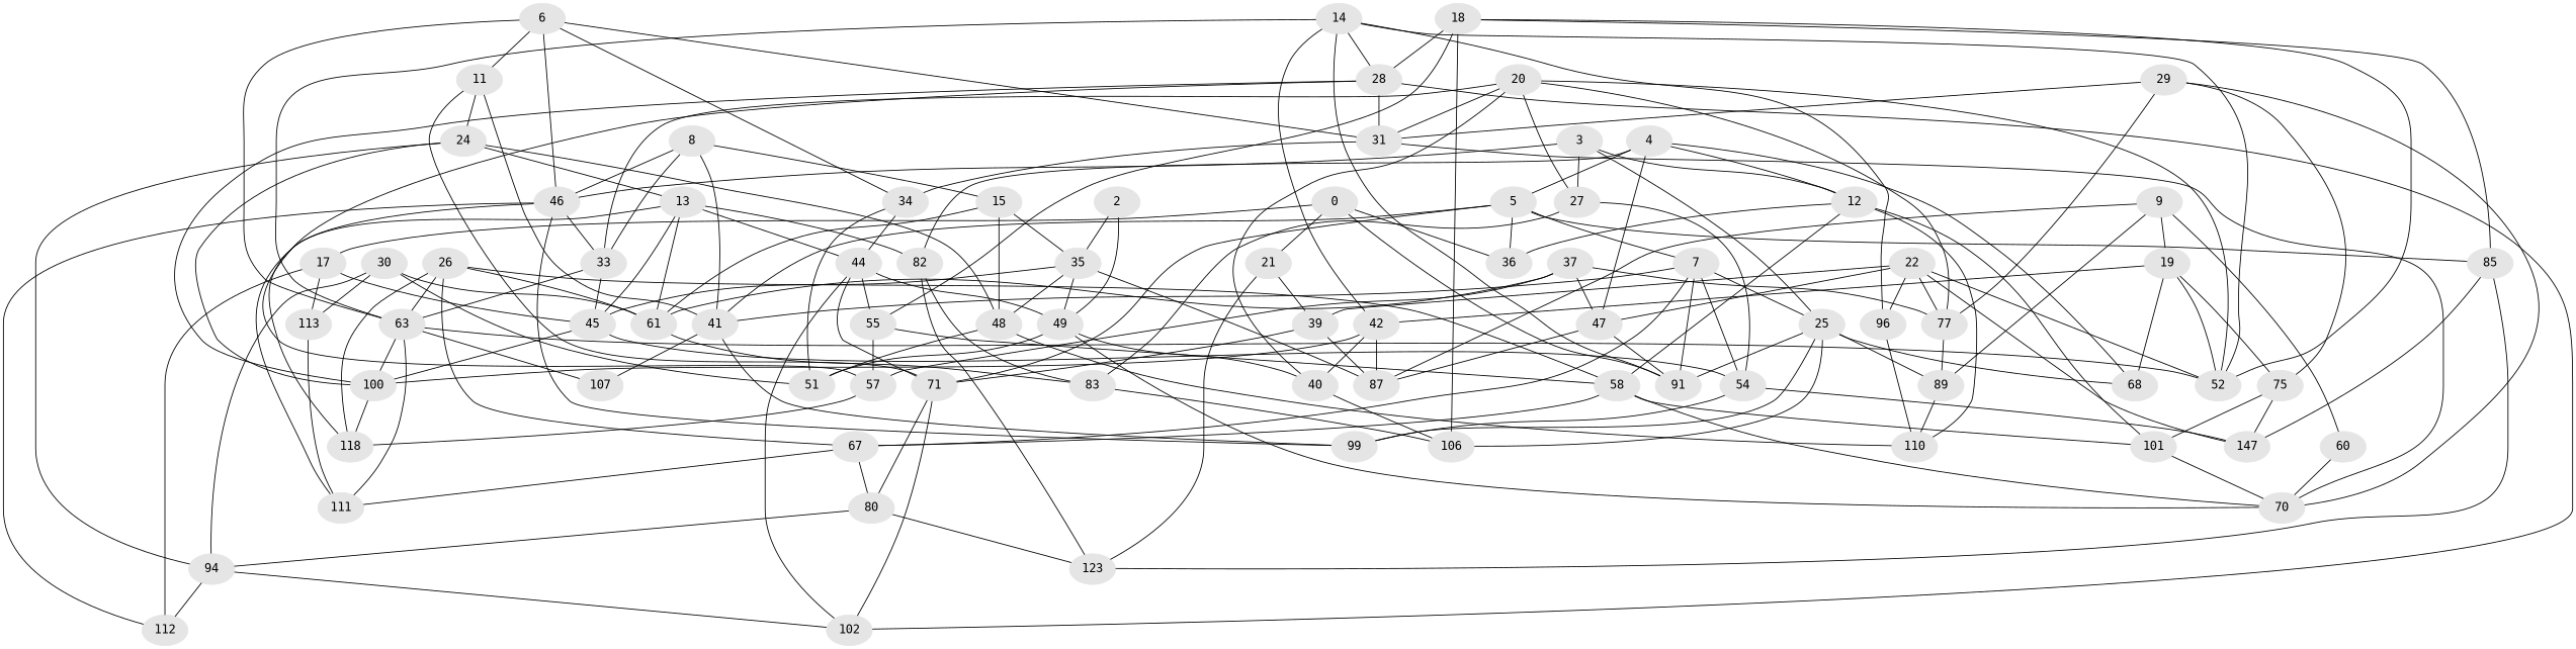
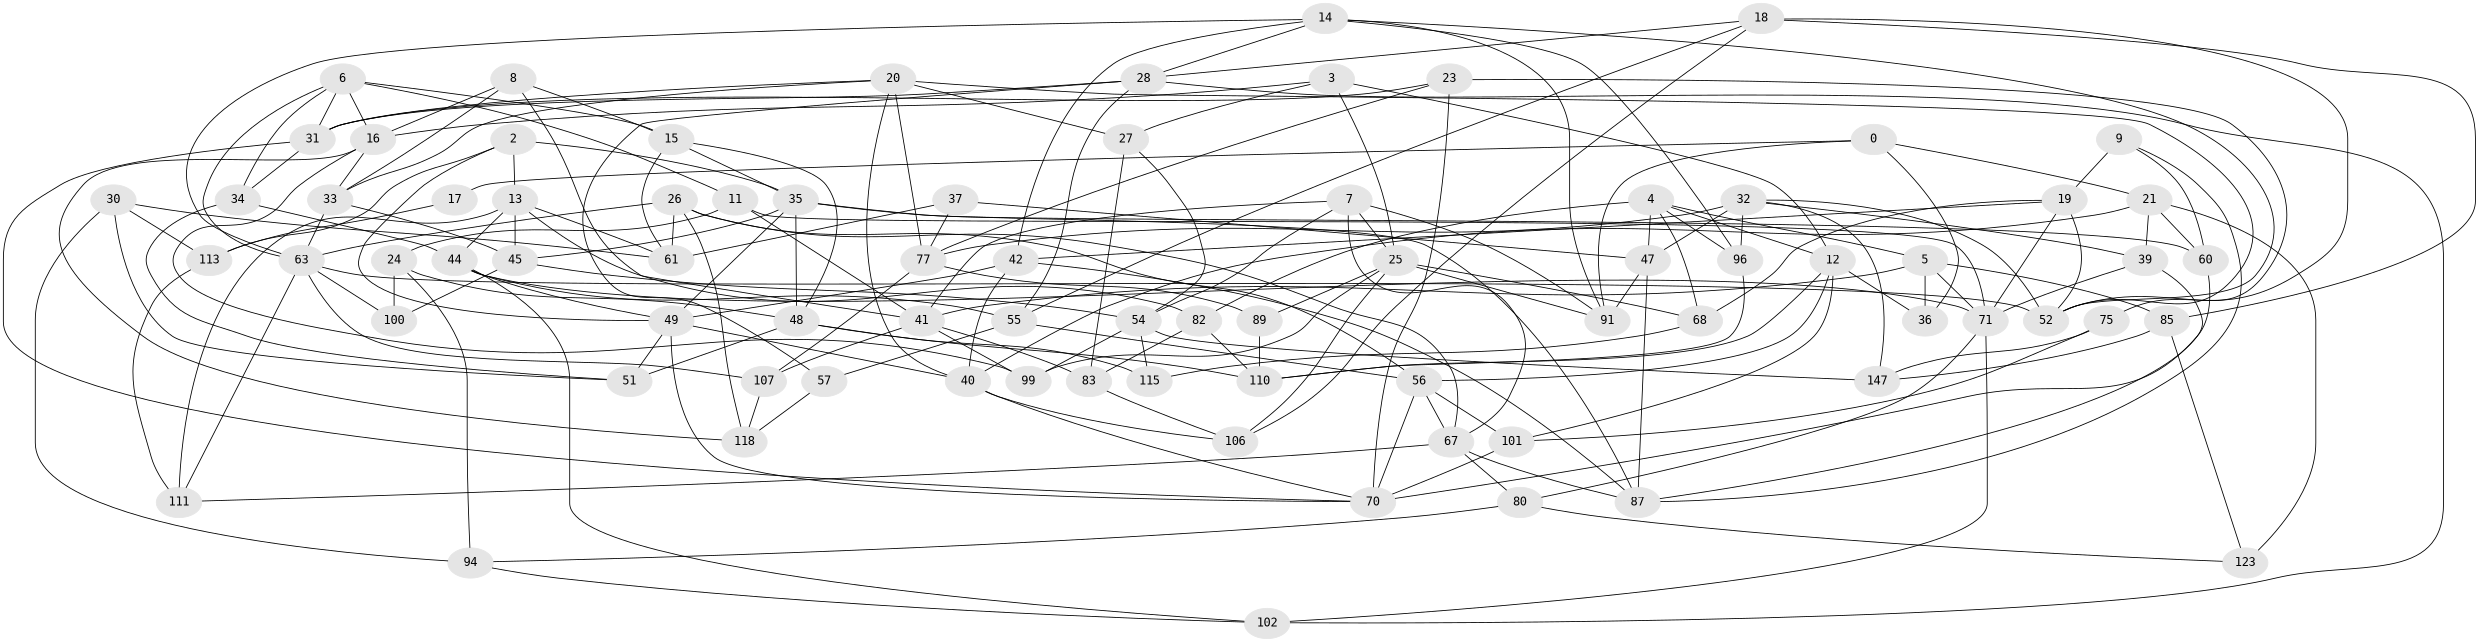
  graph {
    fontname="DejaVu Sans Mono"
    node [color=gray90 fontname="DejaVu Sans Mono" style=filled]
    edge [fontname="DejaVu Sans Mono"]
    n1 [label=0]
    n2 [label=17]
    21 [super="+32"]
    36
    91 [super="+128"]
    n6 [label=113]
    45 [super="+125"]
-   112
    60 [super="+69"]
    n10 [label=40 super="+84"]
    39
    123
    13 [super="+17"]
    82
    44 [super="+46"]
    61 [super="+86"]
    n17 [label=111]
    2
    35 [super="+74"]
    49 [super="+64"]
    87 [super="+127"]
    n22 [label=48 super="+76"]
    70 [super="+73"]
    51
    12 [super="+90"]
    101
    110 [super="+121"]
-   58 [super="+78"]
+   58 [super="+78" label=56]
    3
-   16 [super="+103" label=46]
+   16 [super="+103"]
    25 [super="+43"]
    27 [super="+122"]
    33 [super="+56"]
    118
    99
    68 [super="+72"]
    89
    106
    54 [super="+62"]
    83
    4 [super="+59"]
    5 [super="+48"]
    47 [super="+81"]
    n44 [label=96]
    7 [super="+98"]
    41 [super="+95"]
    71 [super="+105"]
    85
+   115
    67 [super="+124"]
    107
    102
    80
    n54 [label=147]
    6 [super="+53"]
    11
    15 [super="+126"]
    31 [super="+66"]
    34
    63 [super="+96"]
    24 [super="+116"]
    52 [super="+79"]
    100
    8
    9 [super="+88"]
    19 [super="+104"]
    18 [super="+120"]
    28 [super="+97"]
    55 [super="+113"]
    42 [super="+93"]
    75
    94 [super="+108"]
    14 [super="+40"]
    57
    20 [super="+65"]
    77 [super="+109"]
-   22 [super="+111"]
-   23 [label=29]
+   22 [super="+111" label=32]
+   23
    26 [super="+29"]
    30
    37
    n1 -- n2
    n1 -- 21
    n1 -- 36
    n1 -- 91
    n2 -- n6
-   n2 -- 45
-   n2 -- 112
+   21 -- 60 [weight=2]
+   21 -- n10
    21 -- 39
    21 -- 123
    n6 -- n17
    45 -- 54
    45 -- 100
    60 -- 70
+   n10 -- 70
    n10 -- 106
    39 -- 87
    39 -- 71
    13 -- 45
    13 -- 82
    13 -- 44
    13 -- 61
    13 -- n17
-   82 -- 123
+   82 -- 110
    82 -- 83
    44 -- 49
    44 -- 71
    44 -- 102
    44 -- 55
-   61 -- 83
-   24 -- 13
+   41 -- 83
+   2 -- n6
+   2 -- 13
    2 -- 35
    2 -- 49
    35 -- 45
+   35 -- 60
    35 -- 49
    35 -- 87
    35 -- n22
    49 -- n10
    49 -- 70
    49 -- 51
    n22 -- 51
    n22 -- 110
+   n22 -- 115
    12 -- 36
    12 -- 101
    12 -- 110
    12 -- 58
    101 -- 70
    58 -- 70
    58 -- 101
    58 -- 67
    3 -- 12
    3 -- 16
    3 -- 25
    3 -- 27
-   16 -- 112
    16 -- 33
    16 -- 118
    16 -- 99
    25 -- 91
    25 -- 99
    25 -- 68
    25 -- 89
    25 -- 106
    27 -- 54
    27 -- 83
    33 -- 45
    33 -- 63
+   68 -- 115
    89 -- 110
    54 -- 99
+   54 -- 115
    54 -- n54
    83 -- 106
    4 -- 82
    4 -- 12
    4 -- 68
    4 -- 5
    4 -- 47
+   4 -- n44
    5 -- 36
-   5 -- 7
    5 -- 41
    5 -- 71
    5 -- 85
    47 -- 91
    47 -- 87
    n44 -- 110
    7 -- 91
    7 -- 25
    7 -- 54
    7 -- 41
    7 -- 67
    41 -- 99
    41 -- 107
    71 -- 102
    71 -- 80
    85 -- 123
    85 -- n54
    67 -- n17
+   67 -- 87
    67 -- 80
-   100 -- 118
+   107 -- 118
    80 -- 123
    80 -- 94
    6 -- 16
    6 -- 11
+   6 -- 15
    6 -- 31
    6 -- 34
    6 -- 63
    11 -- 41
    11 -- 71
    11 -- 24
    15 -- 61
    15 -- 35
    15 -- n22
    31 -- 70
    31 -- 34
    34 -- 44
    34 -- 51
    63 -- n17
    63 -- 107
    63 -- 52
    63 -- 100
    24 -- n22
    24 -- 100
    24 -- 94
    8 -- 16
    8 -- 33
    8 -- 41
    8 -- 15
    9 -- 60
    9 -- 87
-   9 -- 89
    9 -- 19 [weight=2]
    19 -- 68
    19 -- 52
    19 -- 42
-   19 -- 75
+   19 -- 71
    18 -- 106
    18 -- 85
    18 -- 52
    18 -- 28
    18 -- 55
    28 -- 102
    28 -- 31
-   28 -- 100
+   28 -- 55
    28 -- 57
    55 -- 58 [weight=2]
    55 -- 57
    42 -- n10
    42 -- 87
-   42 -- 100
+   42 -- 49
    75 -- 101
    75 -- n54
-   94 -- 112
    94 -- 102
    14 -- 91
    14 -- n44
    14 -- 63
    14 -- 52
    14 -- 28
    14 -- 42
    57 -- 118
    20 -- n10
    20 -- 27
    20 -- 33
    20 -- 31
    20 -- 52
    20 -- 77
    77 -- 89
+   77 -- 107
    22 -- 39
    22 -- 47
    22 -- n44
    22 -- n54
    22 -- 52
    22 -- 77
    23 -- 70
    23 -- 31
    23 -- 75
    23 -- 77
    26 -- 61
    26 -- 58
    26 -- 118
    26 -- 67
    26 -- 63
    30 -- n6
    30 -- 61
    30 -- 51
    30 -- 94
    37 -- 61
    37 -- 47
-   37 -- 57
    37 -- 77
  }
